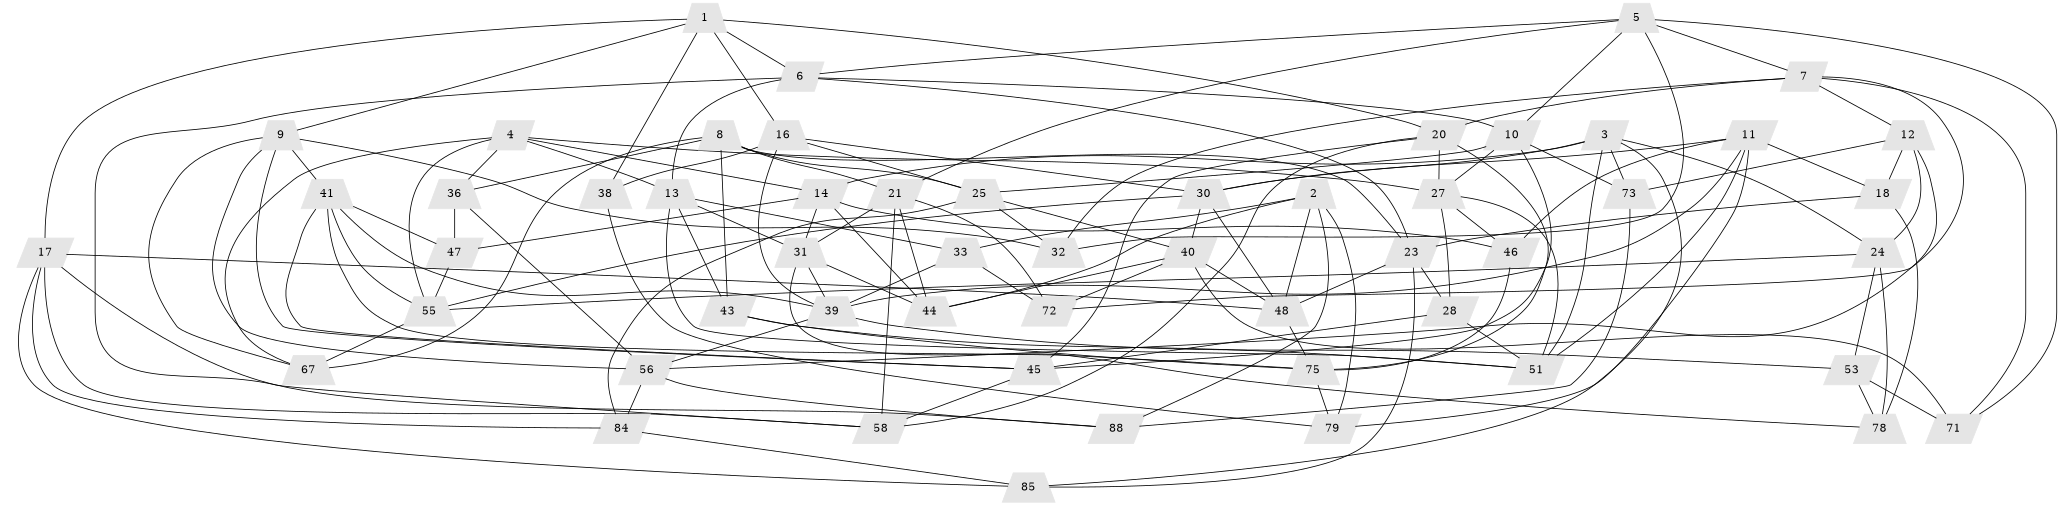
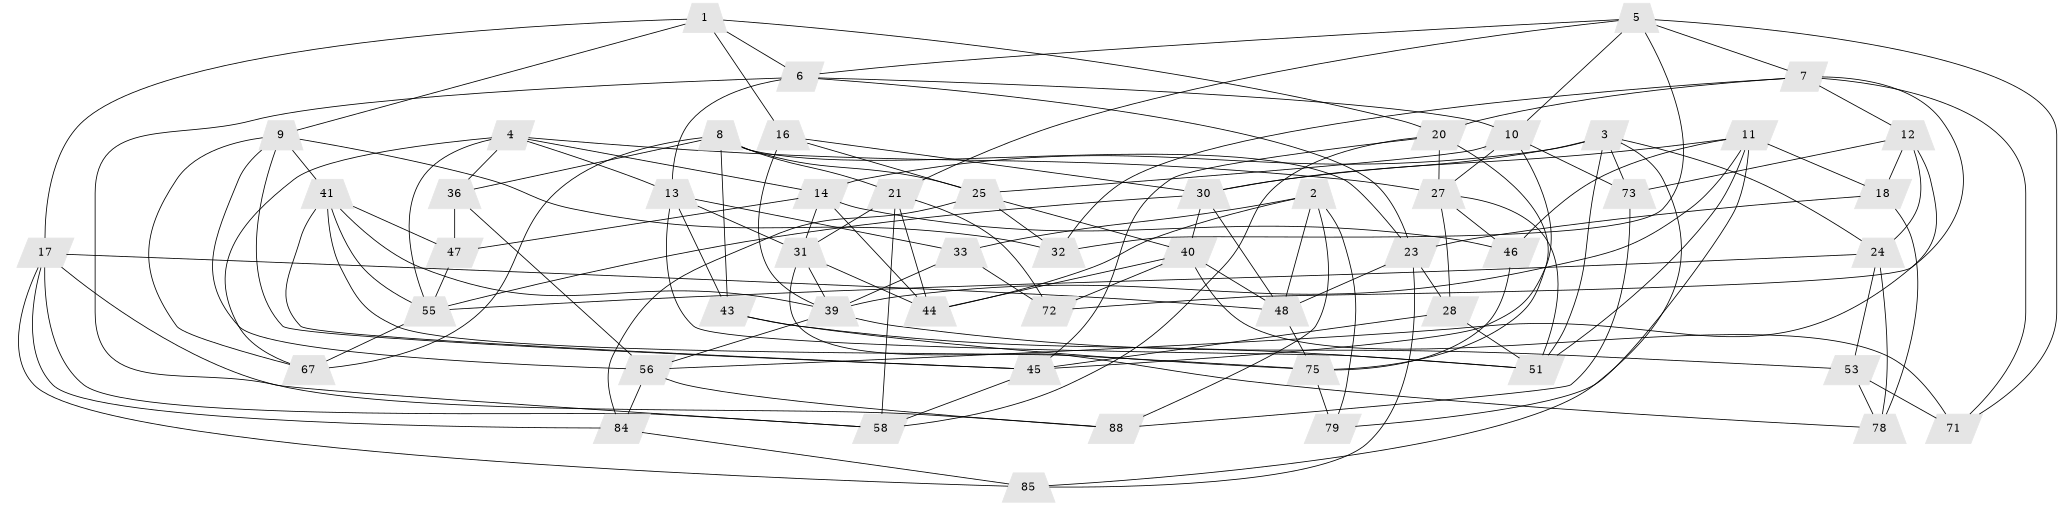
  graph {
    node [color=gray90 shape=trapezium style=filled]
    1 [super="+60"]
    6 [shape=parallelogram super="+26"]
    9 [super="+83"]
    16 [super="+90"]
    17 [shape=parallelogram super="+87"]
    20 [shape=parallelogram super="+61"]
-   38 [super="+82"]
    13 [super="+54"]
    10 [shape=parallelogram super="+66"]
    23 [shape=parallelogram super="+65"]
    58 [shape=parallelogram super="+77"]
    67
    32
    41 [super="+64"]
    45 [super="+69"]
    56 [shape=parallelogram super="+68"]
    30 [super="+70"]
    25 [super="+34"]
    39 [super="+50"]
    48 [super="+86"]
    88 [shape=parallelogram]
    85
    84 [shape=parallelogram]
    27 [super="+29"]
    75 [super="+80"]
    79 [shape=parallelogram]
    2 [super="+19"]
    33
    44 [super="+52"]
    72 [shape=parallelogram]
    3 [shape=parallelogram super="+62"]
    14 [shape=parallelogram super="+57"]
    24 [super="+74"]
    51 [shape=parallelogram super="+59"]
    73
    46 [shape=parallelogram]
    31 [super="+49"]
    47 [shape=parallelogram]
    55 [super="+81"]
    78
    53 [shape=parallelogram]
    40 [shape=parallelogram super="+63"]
    4 [shape=parallelogram super="+22"]
    36
    43 [shape=parallelogram]
    28 [shape=parallelogram]
    5 [super="+91"]
    7 [shape=parallelogram super="+76"]
    21 [shape=parallelogram super="+35"]
    71 [shape=parallelogram]
    12 [super="+15"]
    18 [shape=parallelogram]
    8 [super="+89"]
    11 [shape=parallelogram super="+42"]
    1 -- 6
    1 -- 9
    1 -- 16
    1 -- 17
    1 -- 20
-   1 -- 38
    6 -- 13
    6 -- 10
    6 -- 23
    6 -- 58
    9 -- 67
    9 -- 32
    9 -- 41
    9 -- 45
    9 -- 56
-   16 -- 38 [weight=2]
    16 -- 30
    16 -- 25
    16 -- 39
    17 -- 58
    17 -- 48
    17 -- 88
    17 -- 85
    17 -- 84
    20 -- 58
    20 -- 45
    20 -- 27
    20 -- 75
-   38 -- 79
    13 -- 33
    13 -- 51
    13 -- 31
    13 -- 43
    10 -- 45
    10 -- 25
    10 -- 27
    10 -- 73
    23 -- 48
    23 -- 85
    23 -- 28
    41 -- 45
    41 -- 39
    41 -- 75
    41 -- 47
    41 -- 55
    45 -- 58
    56 -- 88
    56 -- 84
    30 -- 48
    30 -- 55
    30 -- 40
    25 -- 32
    25 -- 84
    25 -- 40
    39 -- 56
    39 -- 53
    48 -- 75
    84 -- 85
    27 -- 51
    27 -- 46
    27 -- 28
    75 -- 79
    2 -- 48
    2 -- 88
    2 -- 79
    2 -- 33
    2 -- 44
    33 -- 39
    33 -- 72
    3 -- 30
    3 -- 85
    3 -- 14
    3 -- 24
    3 -- 51
    3 -- 73
    14 -- 44
    14 -- 46
    14 -- 31
    14 -- 47
    24 -- 55
    24 -- 78
    24 -- 53
    73 -- 88
    46 -- 75
    31 -- 39
    31 -- 44
    31 -- 78
    47 -- 55
    55 -- 67
    53 -- 78
    53 -- 71
    40 -- 48
    40 -- 44
    40 -- 72
    40 -- 71
    4 -- 13
    4 -- 67
    4 -- 27
    4 -- 14
    4 -- 55
    4 -- 36
    36 -- 56
    36 -- 47
    43 -- 75
    43 -- 51
    28 -- 45
    28 -- 51
    5 -- 6
    5 -- 10
    5 -- 32
    5 -- 7
    5 -- 21
    5 -- 71
    7 -- 20
    7 -- 32
    7 -- 72
    7 -- 71
    7 -- 12
    21 -- 58
    21 -- 44
    21 -- 72
    21 -- 31
    12 -- 56
    12 -- 24 [weight=2]
    12 -- 73
    12 -- 18
    18 -- 23
    18 -- 78
    8 -- 23
    8 -- 67
    8 -- 25
    8 -- 36
    8 -- 43
    8 -- 21
    11 -- 30
    11 -- 39
    11 -- 79
    11 -- 51
    11 -- 46
    11 -- 18
  }
